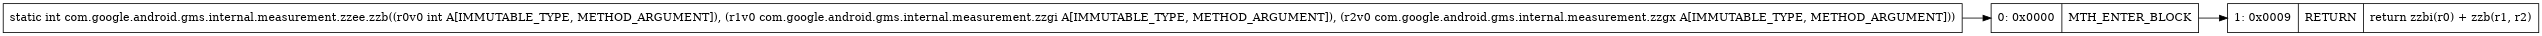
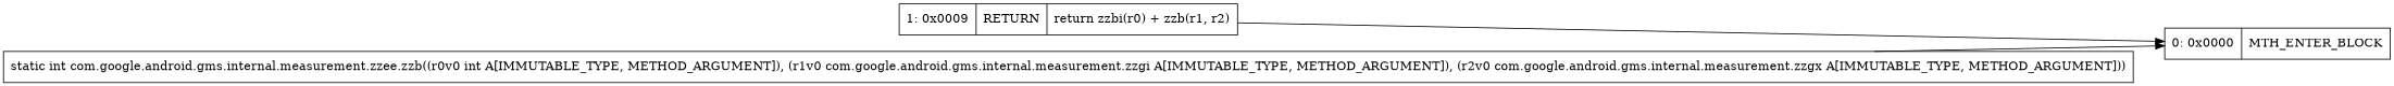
  digraph {
    rankdir=LR
    node [shape=record]
    n1 [label="{0\:\ 0x0000|MTH_ENTER_BLOCK\l}"]
    n2 [label="{1\:\ 0x0009|RETURN\l|return zzbi(r0) + zzb(r1, r2)\l}"]
    n3 [label="{static int com.google.android.gms.internal.measurement.zzee.zzb((r0v0 int A[IMMUTABLE_TYPE, METHOD_ARGUMENT]), (r1v0 com.google.android.gms.internal.measurement.zzgi A[IMMUTABLE_TYPE, METHOD_ARGUMENT]), (r2v0 com.google.android.gms.internal.measurement.zzgx A[IMMUTABLE_TYPE, METHOD_ARGUMENT])) }"]
-   n1 -> n2
+   n2 -> n1
    n3 -> n1
  }
